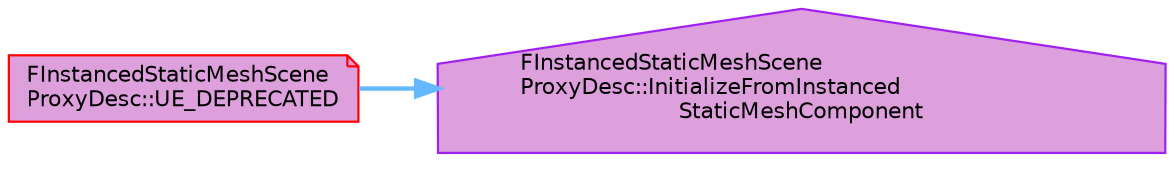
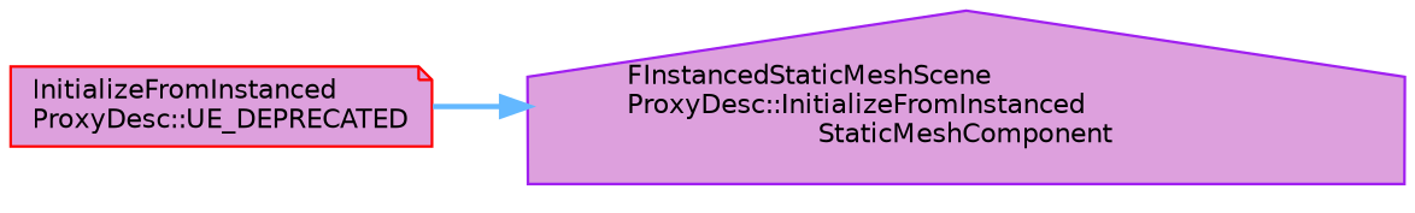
  digraph {
    rankdir=LR
    node [fillcolor=plum fontname=Helvetica fontsize=10 style=filled]
-   n1 [color=red fontcolor=black height=0.2 label="FInstancedStaticMeshScene\lProxyDesc::UE_DEPRECATED" shape=note width=0.4]
+   n1 [color=red fontcolor=black height=0.2 label="InitializeFromInstanced\lProxyDesc::UE_DEPRECATED" shape=note width=0.4]
    n2 [color=purple height=0.2 label="FInstancedStaticMeshScene\lProxyDesc::InitializeFromInstanced\lStaticMeshComponent" shape=house width=0.4]
    n1 -> n2 [color=steelblue1 fontname=Helvetica fontsize=10 labelfontname=Helvetica labelfontsize=10 style=bold]
  }
